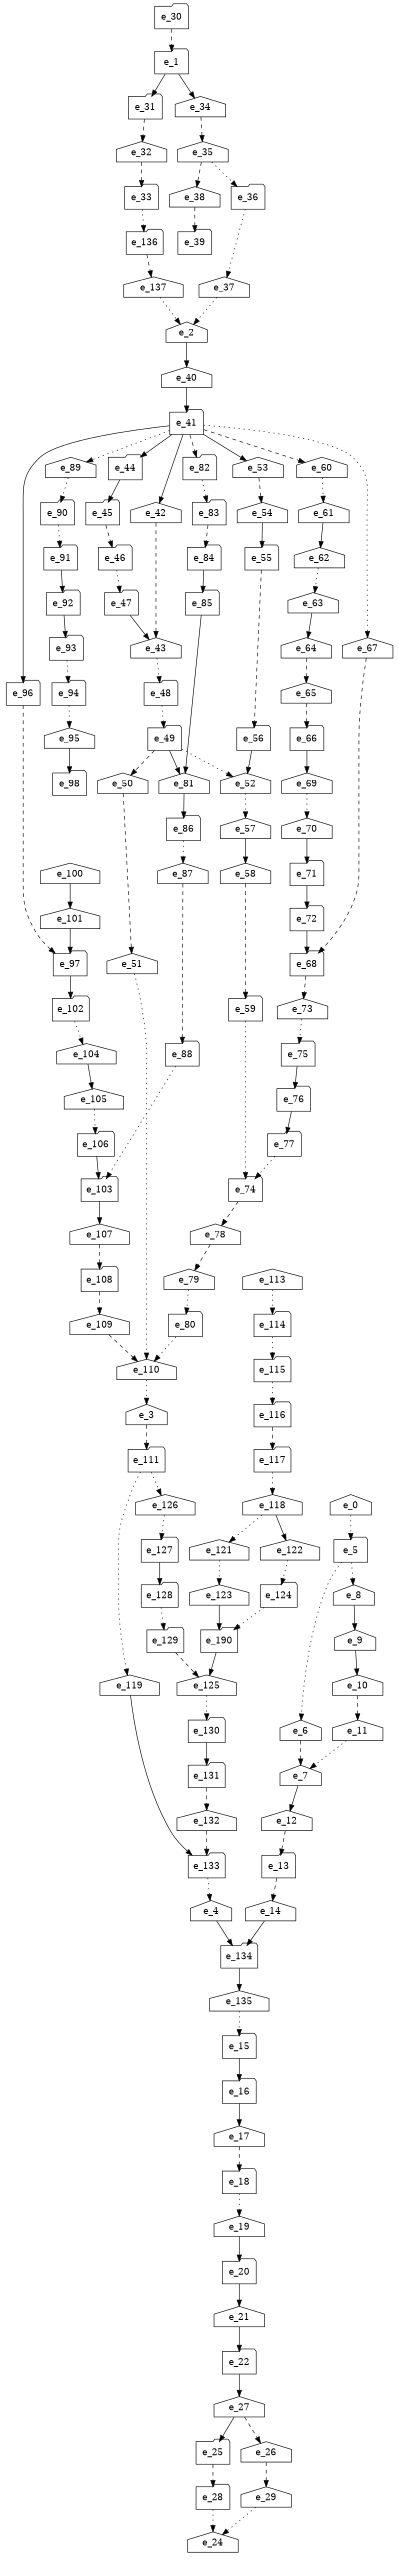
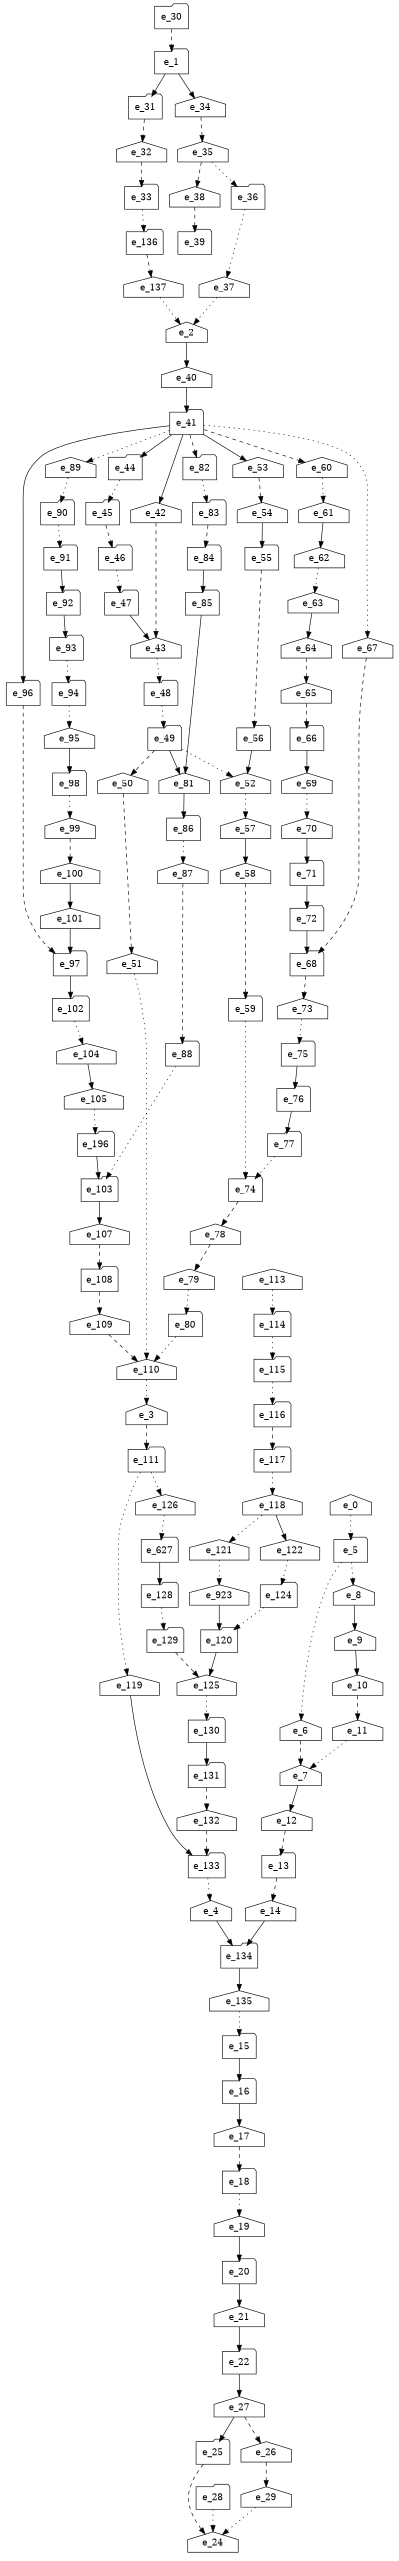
  digraph {
    node [shape=house]
    edge [style=dotted]
    e_5 [shape=folder]
    e_6
    e_8
    e_0
    e_1 [shape=folder]
    e_31 [shape=folder]
    e_34
    e_32
    e_35
    e_2
    e_40
    e_41 [shape=folder]
    e_111 [shape=folder]
    e_3
    e_119
    e_126
    e_134 [shape=folder]
    e_4
    e_135
    e_7
    e_9
    e_12
    e_13 [shape=folder]
    e_10
    e_11
    e_14
    e_15 [shape=folder]
    e_16 [shape=folder]
    e_17
    e_18 [shape=folder]
    e_19
    e_20 [shape=folder]
    e_21
    e_22 [shape=folder]
    e_27
    e_25 [shape=folder]
    e_26
    e_30 [shape=folder]
    e_28 [shape=folder]
    e_24
    e_29
    e_33 [shape=folder]
    e_136 [shape=folder]
    e_137
    e_36 [shape=folder]
    e_38
    e_37
    e_39 [shape=folder]
    e_42
    e_44 [shape=folder]
    e_53
    e_60
    e_67
    e_82 [shape=folder]
    e_89
    e_96 [shape=folder]
    e_43
    e_45 [shape=folder]
    e_54
    e_61
    e_68 [shape=folder]
    e_83 [shape=folder]
    e_90 [shape=folder]
    e_97 [shape=folder]
    e_48 [shape=folder]
    e_49 [shape=folder]
    e_46 [shape=folder]
    e_47 [shape=folder]
    e_50
    e_52
    e_81
    e_51
    e_57
    e_86 [shape=folder]
    e_110
    e_58
    e_55 [shape=folder]
    e_56 [shape=folder]
    e_59 [shape=folder]
    e_74 [shape=folder]
    e_78
    e_62
    e_63
    e_64
    e_65
    e_66 [shape=folder]
    e_69
    e_70
    e_73
    e_75 [shape=folder]
    e_71 [shape=folder]
    e_72 [shape=folder]
    e_76 [shape=folder]
    e_79
    e_77 [shape=folder]
    e_80 [shape=folder]
    e_87
    e_84 [shape=folder]
    e_85 [shape=folder]
    e_88 [shape=folder]
    e_103 [shape=folder]
    e_107
    e_91 [shape=folder]
    e_92 [shape=folder]
    e_93 [shape=folder]
    e_94 [shape=folder]
    e_95
    e_98 [shape=folder]
+   e_99
    e_102 [shape=folder]
    e_104
    e_100
    e_101
    e_105
    e_108 [shape=folder]
-   e_106 [shape=folder]
+   e_106 [shape=folder label=e_196]
    e_109
    e_133 [shape=folder]
-   e_127 [shape=folder]
+   e_127 [shape=folder label=e_627]
    e_114 [shape=folder]
    e_113
    e_115 [shape=folder]
    e_116 [shape=folder]
    e_117 [shape=folder]
    e_118
    e_121
    e_122
-   e_123
+   e_123 [label=e_923]
    e_124 [shape=folder]
-   e_120 [shape=folder label=e_190]
+   e_120 [shape=folder]
    e_125
    e_130 [shape=folder]
    e_131 [shape=folder]
    e_128 [shape=folder]
    e_129 [shape=folder]
    e_132
    e_5 -> e_6
    e_5 -> e_8
    e_6 -> e_7 [style=dashed]
    e_8 -> e_9 [style=solid]
    e_0 -> e_5
    e_1 -> e_31 [style=solid]
    e_1 -> e_34 [style=solid]
    e_31 -> e_32 [style=dashed]
    e_34 -> e_35 [style=dashed]
    e_32 -> e_33 [style=dashed]
    e_35 -> e_36
    e_35 -> e_38 [style=dashed]
    e_2 -> e_40 [style=solid]
    e_40 -> e_41 [style=solid]
    e_41 -> e_42 [style=solid]
    e_41 -> e_44 [style=solid]
    e_41 -> e_53 [style=solid]
    e_41 -> e_60 [style=dashed]
    e_41 -> e_67
    e_41 -> e_82 [style=dashed]
    e_41 -> e_89
    e_41 -> e_96 [style=solid]
    e_111 -> e_119
    e_111 -> e_126
    e_3 -> e_111 [style=dashed]
    e_119 -> e_133 [style=solid]
    e_126 -> e_127
    e_134 -> e_135 [style=solid]
    e_4 -> e_134 [style=solid]
    e_135 -> e_15
    e_7 -> e_12 [style=solid]
    e_9 -> e_10 [style=solid]
    e_12 -> e_13 [style=dashed]
    e_13 -> e_14 [style=dashed]
    e_10 -> e_11 [style=dashed]
    e_11 -> e_7
    e_14 -> e_134 [style=solid]
    e_15 -> e_16 [style=solid]
    e_16 -> e_17 [style=solid]
    e_17 -> e_18 [style=dashed]
    e_18 -> e_19
    e_19 -> e_20 [style=solid]
    e_20 -> e_21 [style=solid]
    e_21 -> e_22 [style=solid]
    e_22 -> e_27 [style=solid]
    e_27 -> e_25 [style=solid]
    e_27 -> e_26 [style=dashed]
-   e_25 -> e_28 [style=dashed]
+   e_25 -> e_24 [style=dashed]
    e_26 -> e_29 [style=dashed]
    e_30 -> e_1 [style=dashed]
    e_28 -> e_24
    e_29 -> e_24
    e_33 -> e_136
    e_136 -> e_137 [style=dashed]
    e_137 -> e_2
    e_36 -> e_37
    e_38 -> e_39 [style=dashed]
    e_37 -> e_2
    e_42 -> e_43 [style=dashed]
-   e_44 -> e_45 [style=solid]
+   e_44 -> e_45
    e_53 -> e_54 [style=dashed]
    e_60 -> e_61
    e_67 -> e_68 [style=dashed]
    e_82 -> e_83
    e_89 -> e_90
    e_96 -> e_97 [style=dashed]
    e_43 -> e_48
    e_45 -> e_46 [style=dashed]
    e_54 -> e_55 [style=solid]
    e_61 -> e_62 [style=solid]
    e_68 -> e_73 [style=dashed]
    e_83 -> e_84 [style=dashed]
    e_90 -> e_91
    e_97 -> e_102 [style=solid]
    e_48 -> e_49
    e_49 -> e_50 [style=dashed]
    e_49 -> e_52
    e_49 -> e_81 [style=solid]
    e_46 -> e_47
    e_47 -> e_43 [style=solid]
    e_50 -> e_51 [style=dashed]
    e_52 -> e_57
    e_81 -> e_86 [style=solid]
    e_51 -> e_110
    e_57 -> e_58 [style=solid]
    e_86 -> e_87
    e_110 -> e_3
    e_58 -> e_59 [style=dashed]
    e_55 -> e_56 [style=dashed]
    e_56 -> e_52 [style=solid]
    e_59 -> e_74
    e_74 -> e_78 [style=dashed]
    e_78 -> e_79 [style=dashed]
    e_62 -> e_63
    e_63 -> e_64 [style=solid]
    e_64 -> e_65 [style=dashed]
    e_65 -> e_66 [style=dashed]
    e_66 -> e_69 [style=solid]
    e_69 -> e_70
    e_70 -> e_71 [style=solid]
    e_73 -> e_75
    e_75 -> e_76 [style=solid]
    e_71 -> e_72 [style=solid]
    e_72 -> e_68 [style=solid]
    e_76 -> e_77 [style=solid]
    e_79 -> e_80
    e_77 -> e_74
    e_80 -> e_110
    e_87 -> e_88 [style=dashed]
    e_84 -> e_85 [style=solid]
    e_85 -> e_81 [style=solid]
    e_88 -> e_103
    e_103 -> e_107 [style=solid]
    e_107 -> e_108 [style=dashed]
    e_91 -> e_92 [style=solid]
    e_92 -> e_93 [style=solid]
    e_93 -> e_94
    e_94 -> e_95
    e_95 -> e_98 [style=solid]
+   e_98 -> e_99
+   e_99 -> e_100 [style=dashed]
    e_102 -> e_104
    e_104 -> e_105 [style=solid]
    e_100 -> e_101 [style=solid]
    e_101 -> e_97 [style=solid]
    e_105 -> e_106
    e_108 -> e_109 [style=dashed]
    e_106 -> e_103 [style=solid]
    e_109 -> e_110 [style=dashed]
    e_133 -> e_4
    e_127 -> e_128 [style=solid]
    e_114 -> e_115
    e_113 -> e_114
    e_115 -> e_116
    e_116 -> e_117 [style=dashed]
    e_117 -> e_118
    e_118 -> e_121
    e_118 -> e_122 [style=solid]
    e_121 -> e_123
    e_122 -> e_124
    e_123 -> e_120 [style=solid]
    e_124 -> e_120
    e_120 -> e_125 [style=solid]
    e_125 -> e_130
    e_130 -> e_131 [style=solid]
    e_131 -> e_132 [style=dashed]
    e_128 -> e_129
    e_129 -> e_125 [style=dashed]
    e_132 -> e_133 [style=dashed]
  }
